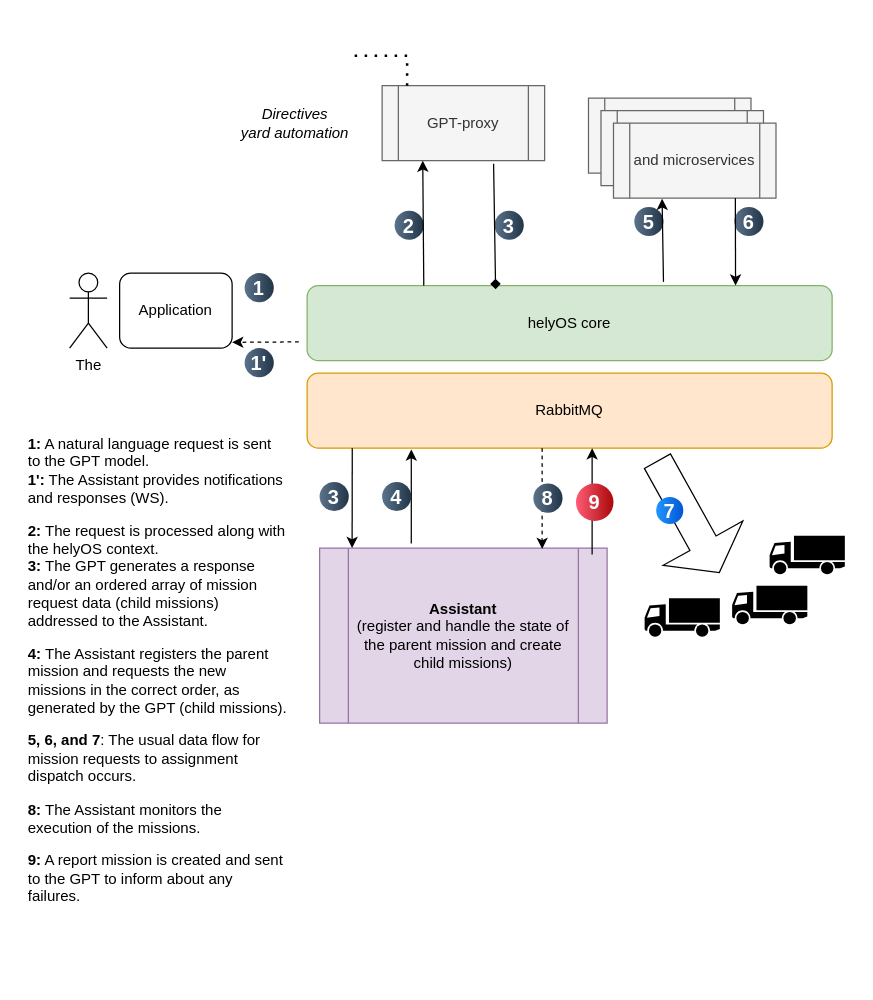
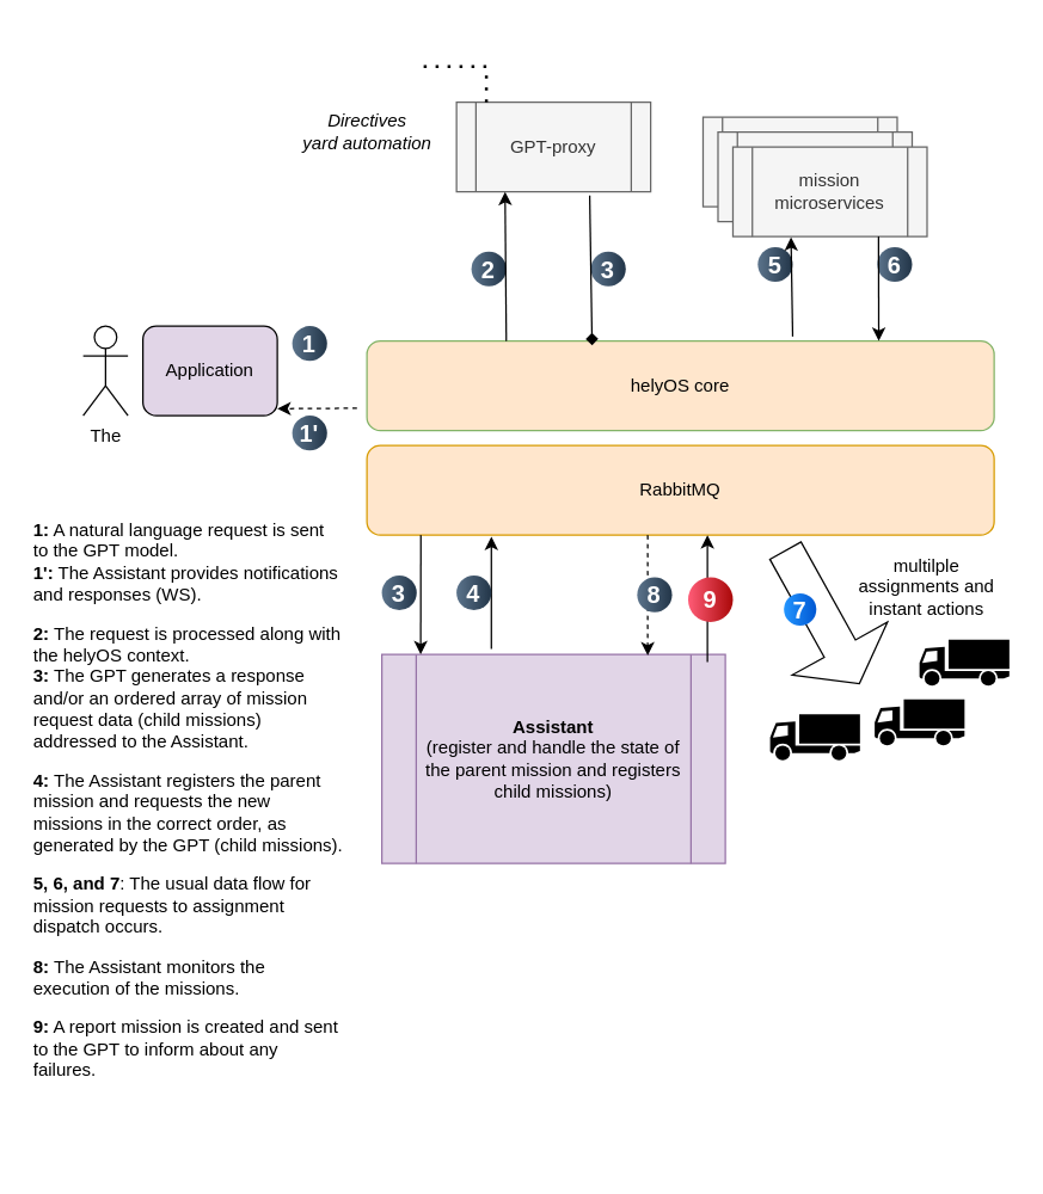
  <mxCell id="0" />
  <mxCell id="1" parent="0" />
  <mxCell id="2" value="The" style="shape=umlActor;verticalLabelPosition=bottom;verticalAlign=top;html=1;outlineConnect=0;" vertex="1" parent="1"><mxGeometry x="55" y="218" width="30" height="60" as="geometry" /></mxCell>
- <mxCell id="3" value="&lt;div&gt;Application&lt;/div&gt;" style="rounded=1;whiteSpace=wrap;html=1;" vertex="1" parent="1"><mxGeometry x="95" y="218" width="90" height="60" as="geometry" /></mxCell>
- <mxCell id="4" value="helyOS core" style="rounded=1;whiteSpace=wrap;html=1;fillColor=#d5e8d4;strokeColor=#82b366;" vertex="1" parent="1"><mxGeometry x="245" y="228" width="420" height="60" as="geometry" /></mxCell>
+ <mxCell id="3" value="&lt;div&gt;Application&lt;/div&gt;" style="rounded=1;whiteSpace=wrap;html=1;fillColor=#e1d5e7;" vertex="1" parent="1"><mxGeometry x="95" y="218" width="90" height="60" as="geometry" /></mxCell>
+ <mxCell id="4" value="helyOS core" style="rounded=1;whiteSpace=wrap;html=1;fillColor=#ffe6cc;strokeColor=#82b366;" vertex="1" parent="1"><mxGeometry x="245" y="228" width="420" height="60" as="geometry" /></mxCell>
  <mxCell id="5" value="RabbitMQ" style="rounded=1;whiteSpace=wrap;html=1;fillColor=#ffe6cc;strokeColor=#d79b00;" vertex="1" parent="1"><mxGeometry x="245" y="298" width="420" height="60" as="geometry" /></mxCell>
- <mxCell id="6" value="&lt;div&gt;&lt;b&gt;Assistant&lt;/b&gt;&lt;/div&gt;&lt;div&gt;(register and handle the state of the parent mission and create child missions)&lt;/div&gt;" style="shape=process;whiteSpace=wrap;html=1;backgroundOutline=1;fillColor=#e1d5e7;strokeColor=#9673a6;" vertex="1" parent="1"><mxGeometry x="255" y="438" width="230" height="140" as="geometry" /></mxCell>
+ <mxCell id="6" value="&lt;div&gt;&lt;b&gt;Assistant&lt;/b&gt;&lt;/div&gt;&lt;div&gt;(register and handle the state of the parent mission and registers child missions)&lt;/div&gt;" style="shape=process;whiteSpace=wrap;html=1;backgroundOutline=1;fillColor=#e1d5e7;strokeColor=#9673a6;" vertex="1" parent="1"><mxGeometry x="255" y="438" width="230" height="140" as="geometry" /></mxCell>
  <mxCell id="7" value="" style="shape=mxgraph.signs.transportation.truck_1;html=1;pointerEvents=1;fillColor=#000000;strokeColor=none;verticalLabelPosition=bottom;verticalAlign=top;align=center;" vertex="1" parent="1"><mxGeometry x="515" y="478" width="60.18" height="31" as="geometry" /></mxCell>
  <mxCell id="8" value="" style="shape=mxgraph.signs.transportation.truck_1;html=1;pointerEvents=1;fillColor=#000000;strokeColor=none;verticalLabelPosition=bottom;verticalAlign=top;align=center;" vertex="1" parent="1"><mxGeometry x="585" y="468" width="60.18" height="31" as="geometry" /></mxCell>
  <mxCell id="9" value="" style="shape=mxgraph.signs.transportation.truck_1;html=1;pointerEvents=1;fillColor=#000000;strokeColor=none;verticalLabelPosition=bottom;verticalAlign=top;align=center;" vertex="1" parent="1"><mxGeometry x="615" y="428" width="60.18" height="31" as="geometry" /></mxCell>
  <mxCell id="10" value="" style="endArrow=classic;html=1;rounded=0;exitX=0.318;exitY=0.989;exitDx=0;exitDy=0;exitPerimeter=0;dashed=1;" edge="1" parent="1"><mxGeometry width="50" height="50" relative="1" as="geometry"><mxPoint x="433.02" y="358" as="sourcePoint" /><mxPoint x="433" y="438.66" as="targetPoint" /></mxGeometry></mxCell>
  <mxCell id="11" value="" style="endArrow=classic;html=1;rounded=0;exitX=0.19;exitY=1;exitDx=0;exitDy=0;exitPerimeter=0;" edge="1" parent="1"><mxGeometry width="50" height="50" relative="1" as="geometry"><mxPoint x="281.1" y="358" as="sourcePoint" /><mxPoint x="281" y="438" as="targetPoint" /></mxGeometry></mxCell>
  <mxCell id="12" value="" style="endArrow=classic;html=1;rounded=0;" edge="1" parent="1"><mxGeometry width="50" height="50" relative="1" as="geometry"><mxPoint x="328.33" y="434.32" as="sourcePoint" /><mxPoint x="328.33" y="359" as="targetPoint" /></mxGeometry></mxCell>
  <mxCell id="13" value="" style="shape=flexArrow;endArrow=classic;html=1;rounded=0;endWidth=48.056;endSize=8.633;width=23.889;" edge="1" parent="1"><mxGeometry width="50" height="50" relative="1" as="geometry"><mxPoint x="525" y="368" as="sourcePoint" /><mxPoint x="575" y="458" as="targetPoint" /></mxGeometry></mxCell>
+ <mxCell id="14" value="multilple assignments and instant actions" style="text;html=1;align=center;verticalAlign=middle;whiteSpace=wrap;rounded=0;" vertex="1" parent="1"><mxGeometry x="565" y="378" width="110" height="30" as="geometry" /></mxCell>
  <mxCell id="15" value="" style="endArrow=classic;html=1;rounded=0;" edge="1" parent="1"><mxGeometry width="50" height="50" relative="1" as="geometry"><mxPoint x="473" y="443" as="sourcePoint" /><mxPoint x="473" y="358" as="targetPoint" /></mxGeometry></mxCell>
  <mxCell id="16" value="1" style="ellipse;whiteSpace=wrap;html=1;aspect=fixed;rotation=0;gradientColor=#223548;strokeColor=none;gradientDirection=east;fillColor=#5b738b;rounded=0;pointerEvents=0;fontFamily=Helvetica;fontSize=16;fontColor=#FFFFFF;spacingTop=4;spacingBottom=4;spacingLeft=4;spacingRight=4;points=[];fontStyle=1" vertex="1" parent="1"><mxGeometry x="195" y="217.997" width="23.333" height="23.333" as="geometry" /></mxCell>
  <mxCell id="17" value="2" style="ellipse;whiteSpace=wrap;html=1;aspect=fixed;rotation=0;gradientColor=#223548;strokeColor=none;gradientDirection=east;fillColor=#5b738b;rounded=0;pointerEvents=0;fontFamily=Helvetica;fontSize=16;fontColor=#FFFFFF;spacingTop=4;spacingBottom=4;spacingLeft=4;spacingRight=4;points=[];fontStyle=1" vertex="1" parent="1"><mxGeometry x="314.996" y="168.001" width="23.333" height="23.333" as="geometry" /></mxCell>
  <mxCell id="18" value="3" style="ellipse;whiteSpace=wrap;html=1;aspect=fixed;rotation=0;gradientColor=#223548;strokeColor=none;gradientDirection=east;fillColor=#5b738b;rounded=0;pointerEvents=0;fontFamily=Helvetica;fontSize=16;fontColor=#FFFFFF;spacingTop=4;spacingBottom=4;spacingLeft=4;spacingRight=4;points=[];fontStyle=1" vertex="1" parent="1"><mxGeometry x="394.996" y="168.001" width="23.333" height="23.333" as="geometry" /></mxCell>
  <mxCell id="19" value="4" style="ellipse;whiteSpace=wrap;html=1;aspect=fixed;rotation=0;gradientColor=#223548;strokeColor=none;gradientDirection=east;fillColor=#5b738b;rounded=0;pointerEvents=0;fontFamily=Helvetica;fontSize=16;fontColor=#FFFFFF;spacingTop=4;spacingBottom=4;spacingLeft=4;spacingRight=4;points=[];fontStyle=1" vertex="1" parent="1"><mxGeometry x="304.995" y="385.003" width="23.333" height="23.333" as="geometry" /></mxCell>
  <mxCell id="20" value="8" style="ellipse;whiteSpace=wrap;html=1;aspect=fixed;rotation=0;gradientColor=#223548;strokeColor=none;gradientDirection=east;fillColor=#5b738b;rounded=0;pointerEvents=0;fontFamily=Helvetica;fontSize=16;fontColor=#FFFFFF;spacingTop=4;spacingBottom=4;spacingLeft=4;spacingRight=4;points=[];fontStyle=1" vertex="1" parent="1"><mxGeometry x="425.997" y="386.337" width="23.333" height="23.333" as="geometry" /></mxCell>
  <mxCell id="21" value="GPT-proxy" style="shape=process;whiteSpace=wrap;html=1;backgroundOutline=1;fillColor=#f5f5f5;fontColor=#333333;strokeColor=#666666;" vertex="1" parent="1"><mxGeometry x="305" y="68" width="130" height="60" as="geometry" /></mxCell>
  <mxCell id="22" value="7" style="ellipse;whiteSpace=wrap;html=1;aspect=fixed;rotation=0;gradientColor=#0057D2;strokeColor=none;gradientDirection=east;fillColor=#2395FF;rounded=0;pointerEvents=0;fontFamily=Helvetica;fontSize=16;fontColor=#FFFFFF;spacingTop=4;spacingBottom=4;spacingLeft=4;spacingRight=4;points=[];fontStyle=1" vertex="1" parent="1"><mxGeometry x="524.26" y="397" width="21.66" height="21.66" as="geometry" /></mxCell>
  <mxCell id="23" value="" style="endArrow=classic;html=1;rounded=0;entryX=0.25;entryY=1;entryDx=0;entryDy=0;" edge="1" parent="1" target="21"><mxGeometry width="50" height="50" relative="1" as="geometry"><mxPoint x="338.33" y="228" as="sourcePoint" /><mxPoint x="388.33" y="178" as="targetPoint" /></mxGeometry></mxCell>
  <mxCell id="24" value="" style="endArrow=diamond;html=1;rounded=0;exitX=0.686;exitY=1.042;exitDx=0;exitDy=0;exitPerimeter=0;entryX=0.359;entryY=0.047;entryDx=0;entryDy=0;entryPerimeter=0;" edge="1" parent="1" source="21" target="4"><mxGeometry width="50" height="50" relative="1" as="geometry"><mxPoint x="445" y="308" as="sourcePoint" /><mxPoint x="495" y="258" as="targetPoint" /></mxGeometry></mxCell>
  <mxCell id="25" value="mission microservice" style="shape=process;whiteSpace=wrap;html=1;backgroundOutline=1;fillColor=#f5f5f5;fontColor=#333333;strokeColor=#666666;" vertex="1" parent="1"><mxGeometry x="470.09" y="78" width="130" height="60" as="geometry" /></mxCell>
  <mxCell id="26" value="mission microservice" style="shape=process;whiteSpace=wrap;html=1;backgroundOutline=1;fillColor=#f5f5f5;fontColor=#333333;strokeColor=#666666;" vertex="1" parent="1"><mxGeometry x="480.09" y="88" width="130" height="60" as="geometry" /></mxCell>
- <mxCell id="27" value="and microservices" style="shape=process;whiteSpace=wrap;html=1;backgroundOutline=1;fillColor=#f5f5f5;fontColor=#333333;strokeColor=#666666;" vertex="1" parent="1"><mxGeometry x="490.09" y="98" width="130" height="60" as="geometry" /></mxCell>
+ <mxCell id="27" value="mission microservices" style="shape=process;whiteSpace=wrap;html=1;backgroundOutline=1;fillColor=#f5f5f5;fontColor=#333333;strokeColor=#666666;" vertex="1" parent="1"><mxGeometry x="490.09" y="98" width="130" height="60" as="geometry" /></mxCell>
  <mxCell id="28" value="5" style="ellipse;whiteSpace=wrap;html=1;aspect=fixed;rotation=0;gradientColor=#223548;strokeColor=none;gradientDirection=east;fillColor=#5b738b;rounded=0;pointerEvents=0;fontFamily=Helvetica;fontSize=16;fontColor=#FFFFFF;spacingTop=4;spacingBottom=4;spacingLeft=4;spacingRight=4;points=[];fontStyle=1" vertex="1" parent="1"><mxGeometry x="506.756" y="165.001" width="23.333" height="23.333" as="geometry" /></mxCell>
  <mxCell id="29" value="6" style="ellipse;whiteSpace=wrap;html=1;aspect=fixed;rotation=0;gradientColor=#223548;strokeColor=none;gradientDirection=east;fillColor=#5b738b;rounded=0;pointerEvents=0;fontFamily=Helvetica;fontSize=16;fontColor=#FFFFFF;spacingTop=4;spacingBottom=4;spacingLeft=4;spacingRight=4;points=[];fontStyle=1" vertex="1" parent="1"><mxGeometry x="586.756" y="165.001" width="23.333" height="23.333" as="geometry" /></mxCell>
  <mxCell id="30" value="" style="endArrow=classic;html=1;rounded=0;entryX=0.299;entryY=1.008;entryDx=0;entryDy=0;entryPerimeter=0;" edge="1" parent="1" target="27"><mxGeometry width="50" height="50" relative="1" as="geometry"><mxPoint x="530.09" y="225" as="sourcePoint" /><mxPoint x="529.76" y="125" as="targetPoint" /></mxGeometry></mxCell>
  <mxCell id="31" value="" style="endArrow=classic;html=1;rounded=0;exitX=0.75;exitY=1;exitDx=0;exitDy=0;entryX=0.359;entryY=0.047;entryDx=0;entryDy=0;entryPerimeter=0;" edge="1" parent="1" source="27"><mxGeometry width="50" height="50" relative="1" as="geometry"><mxPoint x="585.76" y="128" as="sourcePoint" /><mxPoint x="587.76" y="228" as="targetPoint" /></mxGeometry></mxCell>
  <mxCell id="32" value="9" style="ellipse;whiteSpace=wrap;html=1;aspect=fixed;rotation=0;gradientColor=#AA0808;strokeColor=none;gradientDirection=east;fillColor=#FF5C77;rounded=0;pointerEvents=0;fontFamily=Helvetica;fontSize=16;fontColor=#FFFFFF;spacingTop=4;spacingBottom=4;spacingLeft=4;spacingRight=4;points=[];fontStyle=1" vertex="1" parent="1"><mxGeometry x="460.09" y="386.34" width="30" height="30" as="geometry" /></mxCell>
  <mxCell id="33" value="" style="endArrow=classic;html=1;rounded=0;entryX=1;entryY=0.923;entryDx=0;entryDy=0;entryPerimeter=0;dashed=1;" edge="1" parent="1" target="3"><mxGeometry width="50" height="50" relative="1" as="geometry"><mxPoint x="238.33" y="273" as="sourcePoint" /><mxPoint x="187" y="278" as="targetPoint" /></mxGeometry></mxCell>
  <mxCell id="34" value="1'" style="ellipse;whiteSpace=wrap;html=1;aspect=fixed;rotation=0;gradientColor=#223548;strokeColor=none;gradientDirection=east;fillColor=#5b738b;rounded=0;pointerEvents=0;fontFamily=Helvetica;fontSize=16;fontColor=#FFFFFF;spacingTop=4;spacingBottom=4;spacingLeft=4;spacingRight=4;points=[];fontStyle=1" vertex="1" parent="1"><mxGeometry x="195" y="277.997" width="23.333" height="23.333" as="geometry" /></mxCell>
  <mxCell id="35" value="" style="shape=tableRow;horizontal=0;startSize=0;swimlaneHead=0;swimlaneBody=0;top=0;left=0;bottom=0;right=0;collapsible=0;dropTarget=0;fillColor=none;points=[[0,0.5],[1,0.5]];portConstraint=eastwest;strokeColor=inherit;fontSize=10;" vertex="1" parent="1"><mxGeometry x="25" y="568" width="180" height="30" as="geometry" /></mxCell>
  <mxCell id="36" value="" style="shape=tableRow;horizontal=0;startSize=0;swimlaneHead=0;swimlaneBody=0;top=0;left=0;bottom=0;right=0;collapsible=0;dropTarget=0;fillColor=none;points=[[0,0.5],[1,0.5]];portConstraint=eastwest;strokeColor=inherit;fontSize=10;" vertex="1" parent="1"><mxGeometry x="25" y="598" width="180" height="30" as="geometry" /></mxCell>
  <mxCell id="37" value="&lt;p data-end=&quot;188&quot; data-start=&quot;68&quot;&gt;&lt;b&gt;1:&lt;/b&gt; A natural language request is sent to the GPT model.&lt;br data-end=&quot;126&quot; data-start=&quot;123&quot;&gt;&lt;b&gt;1':&lt;/b&gt; The Assistant provides notifications and responses (WS).&lt;/p&gt;&lt;p data-end=&quot;377&quot; data-start=&quot;190&quot;&gt;&lt;b&gt;2:&lt;/b&gt; The request is processed along with the helyOS context.&lt;br data-end=&quot;251&quot; data-start=&quot;248&quot;&gt;&lt;b&gt;3:&lt;/b&gt; The GPT generates a response and/or an ordered array of mission request data (child missions) addressed to the Assistant.&lt;/p&gt;&lt;p data-end=&quot;520&quot; data-start=&quot;379&quot;&gt;&lt;b&gt;4:&lt;/b&gt; The Assistant registers the parent mission and requests the new missions in the correct order, as generated by the GPT (child missions).&lt;/p&gt;&lt;p data-end=&quot;608&quot; data-start=&quot;522&quot;&gt;&lt;b&gt;5, 6, and 7&lt;/b&gt;: The usual data flow for mission requests to assignment dispatch occurs.&lt;/p&gt;&lt;p data-end=&quot;668&quot; data-start=&quot;610&quot;&gt;&lt;b&gt;8:&lt;/b&gt; The Assistant monitors the execution of the missions.&lt;/p&gt;&lt;p data-is-only-node=&quot;&quot; data-is-last-node=&quot;&quot; data-end=&quot;752&quot; data-start=&quot;670&quot;&gt;&lt;b&gt;9:&lt;/b&gt; A report mission is created and sent to the GPT to inform about any failures.&lt;/p&gt;" style="text;html=1;align=left;verticalAlign=top;whiteSpace=wrap;rounded=0;" vertex="1" parent="1"><mxGeometry x="20.33" y="328.5" width="210" height="449.5" as="geometry" /></mxCell>
  <mxCell id="38" value="3" style="ellipse;whiteSpace=wrap;html=1;aspect=fixed;rotation=0;gradientColor=#223548;strokeColor=none;gradientDirection=east;fillColor=#5b738b;rounded=0;pointerEvents=0;fontFamily=Helvetica;fontSize=16;fontColor=#FFFFFF;spacingTop=4;spacingBottom=4;spacingLeft=4;spacingRight=4;points=[];fontStyle=1" vertex="1" parent="1"><mxGeometry x="254.996" y="385.001" width="23.333" height="23.333" as="geometry" /></mxCell>
  <mxCell id="39" value="" style="shape=image;html=1;verticalAlign=top;verticalLabelPosition=bottom;labelBackgroundColor=#ffffff;imageAspect=0;aspect=fixed;image=https://cdn0.iconfinder.com/data/icons/phosphor-regular-vol-4/256/scroll-128.png" vertex="1" parent="1"><mxGeometry x="230.33" y="20" width="48" height="48" as="geometry" /></mxCell>
  <mxCell id="40" value="" style="endArrow=none;dashed=1;html=1;dashPattern=1 3;strokeWidth=2;rounded=0;entryX=1;entryY=0.5;entryDx=0;entryDy=0;" edge="1" parent="1" target="39"><mxGeometry width="50" height="50" relative="1" as="geometry"><mxPoint x="325" y="68" as="sourcePoint" /><mxPoint x="375" y="18" as="targetPoint" /><Array as="points"><mxPoint x="325" y="44" /></Array></mxGeometry></mxCell>
- <mxCell id="41" value="&lt;div&gt;&lt;font&gt;Directives&lt;/font&gt;&lt;/div&gt;&lt;div&gt;&lt;font&gt;yard automation&lt;/font&gt;&lt;/div&gt;" style="text;strokeColor=none;fillColor=none;html=1;fontSize=12;fontStyle=2;verticalAlign=middle;align=center;" vertex="1" parent="1"><mxGeometry x="185" y="78" width="100" height="40" as="geometry" /></mxCell>
+ <mxCell id="41" value="&lt;div&gt;&lt;font&gt;Directives&lt;/font&gt;&lt;/div&gt;&lt;div&gt;&lt;font&gt;yard automation&lt;/font&gt;&lt;/div&gt;" style="text;strokeColor=none;fillColor=none;html=1;fontSize=12;fontStyle=2;verticalAlign=middle;align=center;" vertex="1" parent="1"><mxGeometry x="195" y="68" width="100" height="40" as="geometry" /></mxCell>
